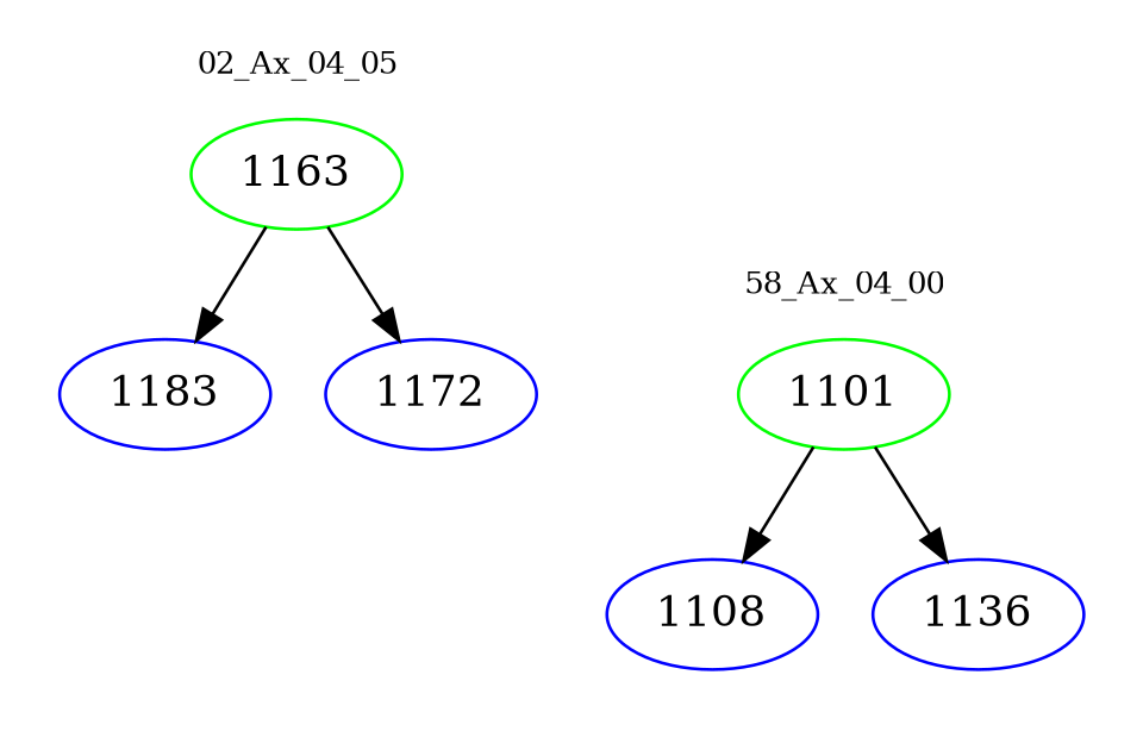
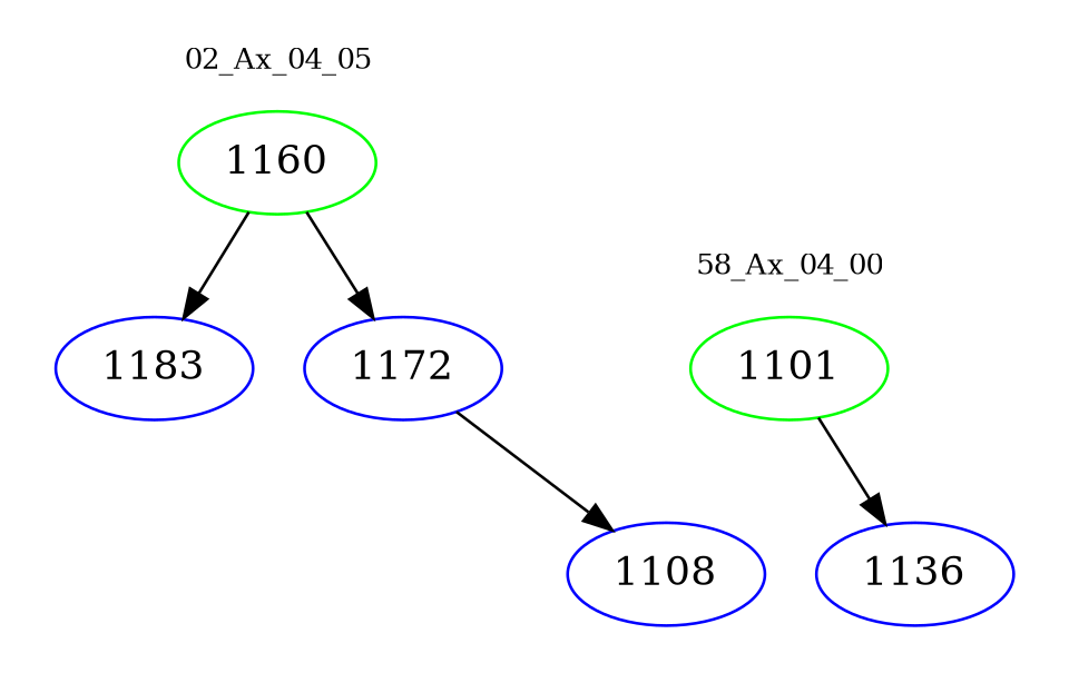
  digraph {
    node [color=blue]
    edge [color=black]
-   n1 [color=green label=1163]
+   n1 [color=green label=1160]
    n2 [label=1183]
    n3 [label=1172]
    n4 [color=green label=1101]
    n5 [label=1108]
    n6 [label=1136]
    subgraph cluster_1 {
      color=white
      fontsize=10
      label="02_Ax_04_05"
      n1
      n2
      n3
    }
    subgraph cluster_2 {
      color=white
      fontsize=10
      label="58_Ax_04_00"
      n4
      n5
      n6
    }
    n1 -> n2
    n1 -> n3
-   n4 -> n5
+   n3 -> n5
    n4 -> n6
  }
